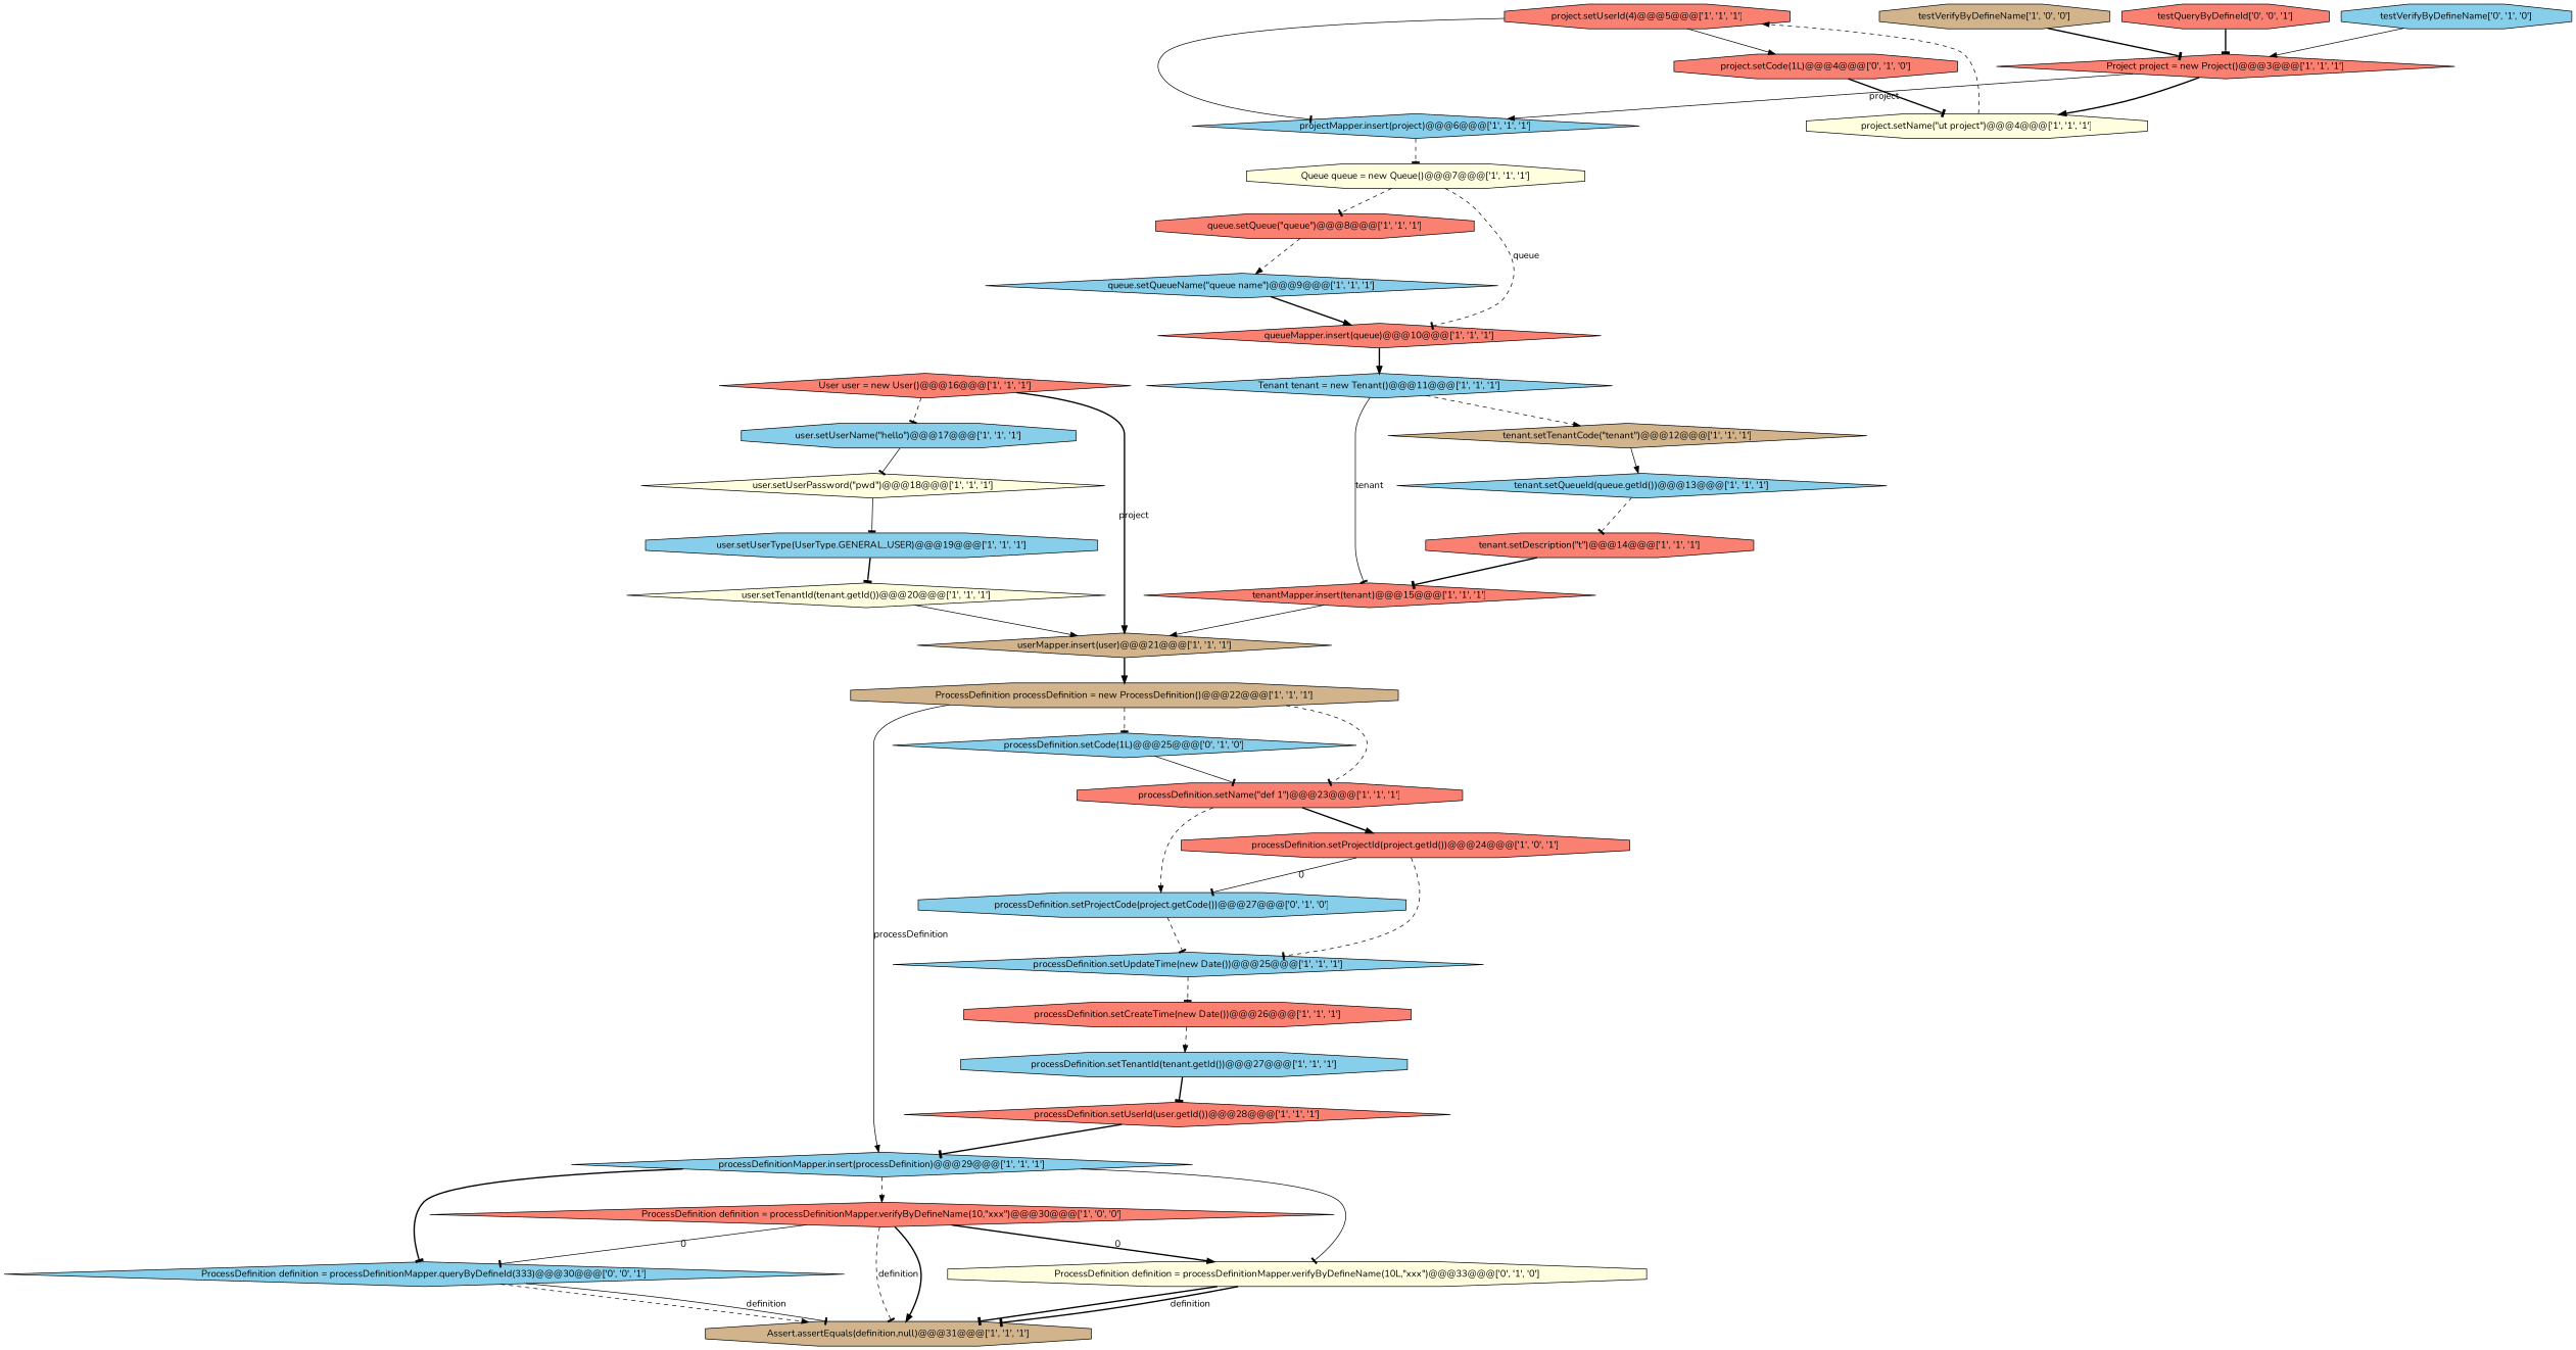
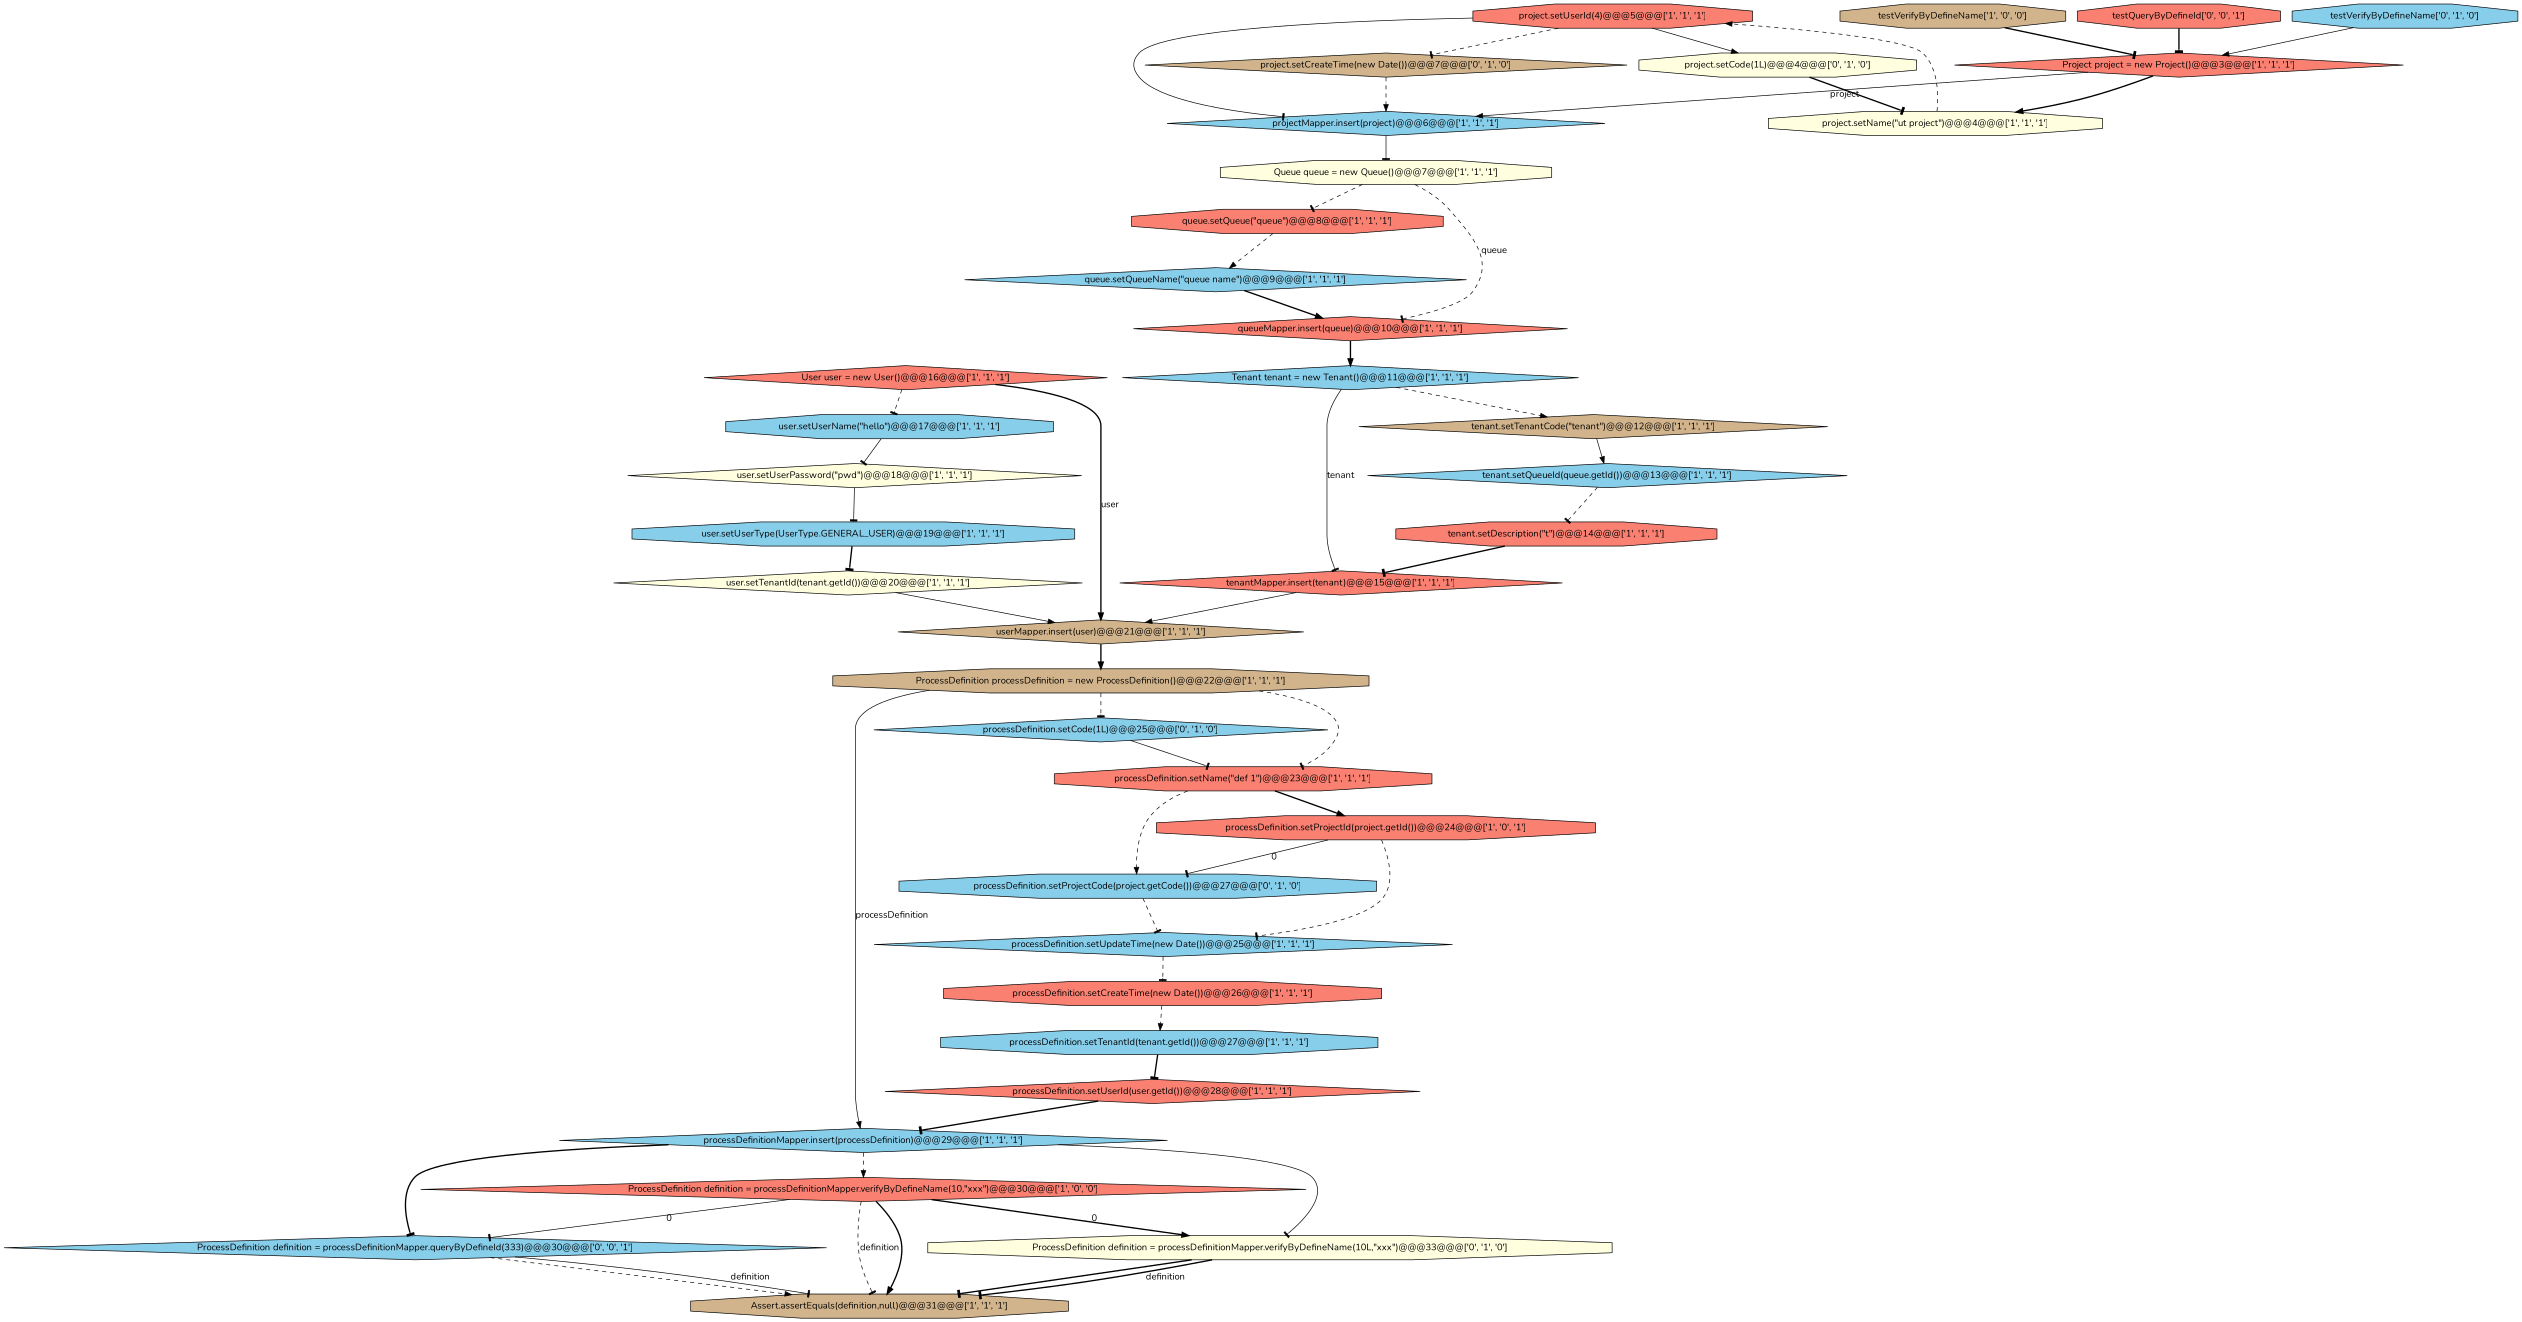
  digraph {
    fontname=Nunito
    node [fillcolor=salmon fontname=Nunito shape=diamond style=filled]
    edge [arrowhead=tee fontname=Nunito style=dashed]
    n1 [fillcolor=lightyellow label="user.setUserPassword(\"pwd\")@@@18@@@['1', '1', '1']"]
    n2 [fillcolor=skyblue label="user.setUserType(UserType.GENERAL_USER)@@@19@@@['1', '1', '1']" shape=octagon]
    n3 [fillcolor=lightyellow label="user.setTenantId(tenant.getId())@@@20@@@['1', '1', '1']"]
    n4 [fillcolor=skyblue label="processDefinition.setProjectCode(project.getCode())@@@27@@@['0', '1', '0']" shape=octagon]
    n5 [fillcolor=skyblue label="processDefinition.setUpdateTime(new Date())@@@25@@@['1', '1', '1']"]
    n6 [label="processDefinition.setCreateTime(new Date())@@@26@@@['1', '1', '1']" shape=octagon]
    n7 [label="User user = new User()@@@16@@@['1', '1', '1']"]
    n8 [fillcolor=skyblue label="user.setUserName(\"hello\")@@@17@@@['1', '1', '1']" shape=octagon]
    n9 [fillcolor=tan label="userMapper.insert(user)@@@21@@@['1', '1', '1']"]
    n10 [fillcolor=tan label="ProcessDefinition processDefinition = new ProcessDefinition()@@@22@@@['1', '1', '1']" shape=octagon]
    n11 [label="tenantMapper.insert(tenant)@@@15@@@['1', '1', '1']"]
    n12 [label="project.setUserId(4)@@@5@@@['1', '1', '1']" shape=octagon]
    n13 [fillcolor=skyblue label="projectMapper.insert(project)@@@6@@@['1', '1', '1']"]
-   n15 [label="project.setCode(1L)@@@4@@@['0', '1', '0']" shape=octagon]
+   n14 [fillcolor=tan label="project.setCreateTime(new Date())@@@7@@@['0', '1', '0']"]
+   n15 [fillcolor=lightyellow label="project.setCode(1L)@@@4@@@['0', '1', '0']" shape=octagon]
    n16 [fillcolor=lightyellow label="Queue queue = new Queue()@@@7@@@['1', '1', '1']" shape=octagon]
    n17 [label="processDefinition.setProjectId(project.getId())@@@24@@@['1', '0', '1']" shape=octagon]
    n18 [fillcolor=tan label="testVerifyByDefineName['1', '0', '0']" shape=octagon]
    n19 [label="Project project = new Project()@@@3@@@['1', '1', '1']"]
    n20 [fillcolor=lightyellow label="project.setName(\"ut project\")@@@4@@@['1', '1', '1']" shape=octagon]
    n21 [label="testQueryByDefineId['0', '0', '1']" shape=octagon]
    n22 [fillcolor=skyblue label="ProcessDefinition definition = processDefinitionMapper.queryByDefineId(333)@@@30@@@['0', '0', '1']"]
    n23 [fillcolor=tan label="Assert.assertEquals(definition,null)@@@31@@@['1', '1', '1']" shape=octagon]
    n24 [fillcolor=tan label="tenant.setTenantCode(\"tenant\")@@@12@@@['1', '1', '1']"]
    n25 [fillcolor=skyblue label="tenant.setQueueId(queue.getId())@@@13@@@['1', '1', '1']"]
    n26 [label="tenant.setDescription(\"t\")@@@14@@@['1', '1', '1']" shape=octagon]
    n27 [label="queue.setQueue(\"queue\")@@@8@@@['1', '1', '1']" shape=octagon]
    n28 [label="queueMapper.insert(queue)@@@10@@@['1', '1', '1']"]
    n29 [fillcolor=skyblue label="queue.setQueueName(\"queue name\")@@@9@@@['1', '1', '1']"]
    n30 [fillcolor=skyblue label="Tenant tenant = new Tenant()@@@11@@@['1', '1', '1']"]
    n31 [fillcolor=skyblue label="processDefinitionMapper.insert(processDefinition)@@@29@@@['1', '1', '1']"]
    n32 [fillcolor=skyblue label="processDefinition.setCode(1L)@@@25@@@['0', '1', '0']"]
    n33 [label="processDefinition.setName(\"def 1\")@@@23@@@['1', '1', '1']" shape=octagon]
    n34 [label="ProcessDefinition definition = processDefinitionMapper.verifyByDefineName(10,\"xxx\")@@@30@@@['1', '0', '0']"]
    n35 [fillcolor=lightyellow label="ProcessDefinition definition = processDefinitionMapper.verifyByDefineName(10L,\"xxx\")@@@33@@@['0', '1', '0']" shape=octagon]
    n36 [fillcolor=skyblue label="testVerifyByDefineName['0', '1', '0']" shape=octagon]
    n37 [fillcolor=skyblue label="processDefinition.setTenantId(tenant.getId())@@@27@@@['1', '1', '1']" shape=octagon]
    n38 [label="processDefinition.setUserId(user.getId())@@@28@@@['1', '1', '1']"]
    n1 -> n2 [style=solid]
    n2 -> n3 [style=bold]
    n3 -> n9 [arrowhead=normal style=solid]
    n4 -> n5
    n5 -> n6
    n6 -> n37 [arrowhead=normal]
    n7 -> n8
-   n7 -> n9 [arrowhead=normal label=project style=bold]
+   n7 -> n9 [arrowhead=normal label=user style=bold]
    n8 -> n1 [style=solid]
    n9 -> n10 [arrowhead=normal style=bold]
    n10 -> n31 [arrowhead=normal label=processDefinition style=solid]
    n10 -> n32
    n10 -> n33
    n11 -> n9 [arrowhead=normal style=solid]
    n12 -> n13 [style=solid]
+   n12 -> n14
    n12 -> n15 [arrowhead=normal style=solid]
-   n13 -> n16
+   n13 -> n16 [style=solid]
+   n14 -> n13 [arrowhead=normal]
    n15 -> n20 [style=bold]
    n16 -> n27
    n16 -> n28 [label=queue]
    n17 -> n4 [label=0 style=solid]
    n17 -> n5
    n18 -> n19 [style=bold]
    n19 -> n13 [arrowhead=normal label=project style=solid]
    n19 -> n20 [arrowhead=normal style=bold]
    n20 -> n12 [arrowhead=normal]
    n21 -> n19 [style=bold]
    n22 -> n23 [arrowhead=normal]
    n22 -> n23 [label=definition style=solid]
    n24 -> n25 [arrowhead=normal style=solid]
    n25 -> n26
    n26 -> n11 [style=bold]
    n27 -> n29 [arrowhead=normal]
    n28 -> n30 [arrowhead=normal style=bold]
    n29 -> n28 [arrowhead=normal style=bold]
    n30 -> n11 [label=tenant style=solid]
    n30 -> n24 [arrowhead=normal]
    n31 -> n22 [style=bold]
    n31 -> n34 [arrowhead=normal]
    n31 -> n35 [style=solid]
    n32 -> n33 [style=solid]
    n33 -> n4 [arrowhead=normal]
    n33 -> n17 [arrowhead=normal style=bold]
    n34 -> n22 [label=0 style=solid]
    n34 -> n23 [label=definition]
    n34 -> n23 [arrowhead=normal style=bold]
    n34 -> n35 [arrowhead=normal label=0 style=bold]
    n35 -> n23 [style=bold]
    n35 -> n23 [label=definition style=bold]
    n36 -> n19 [arrowhead=normal style=solid]
    n37 -> n38 [style=bold]
    n38 -> n31 [style=bold]
  }
